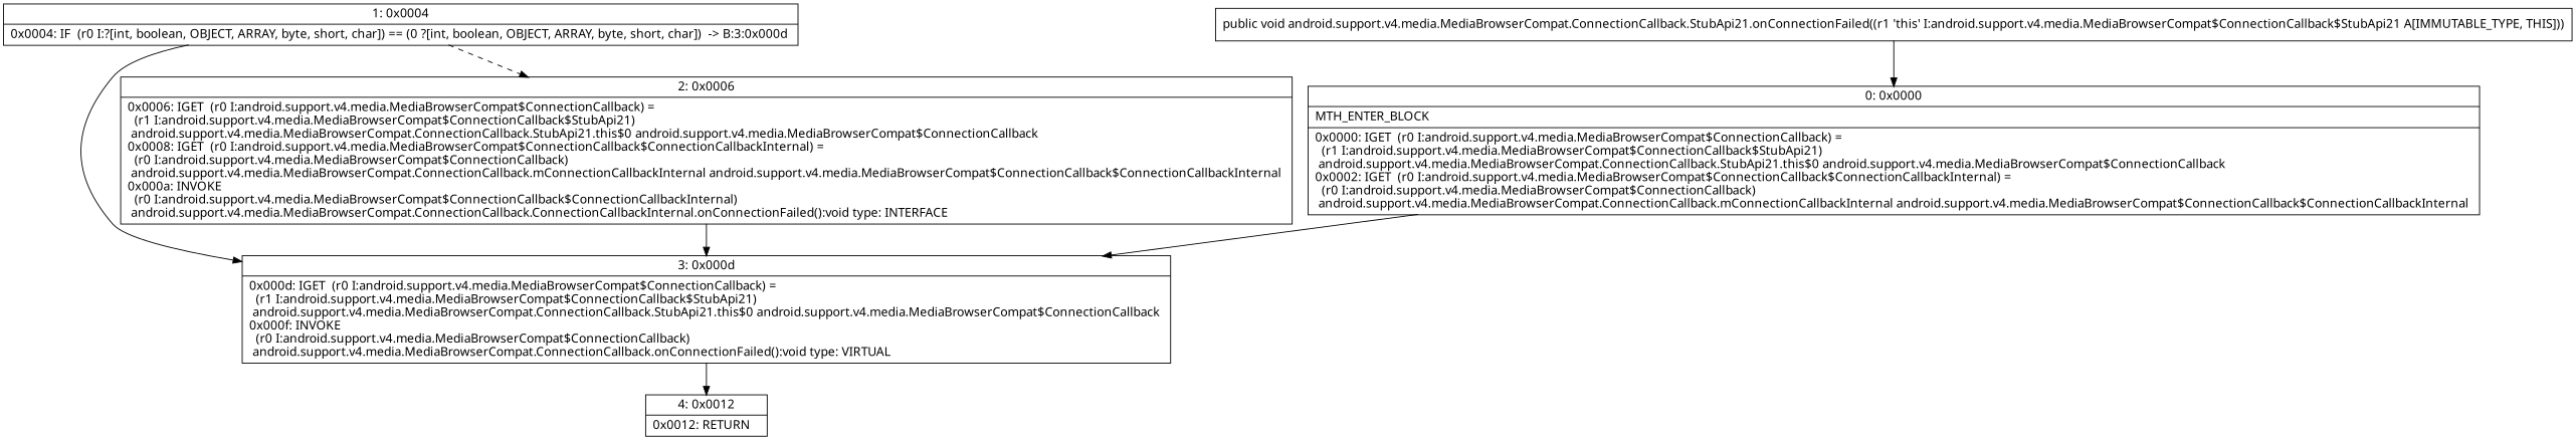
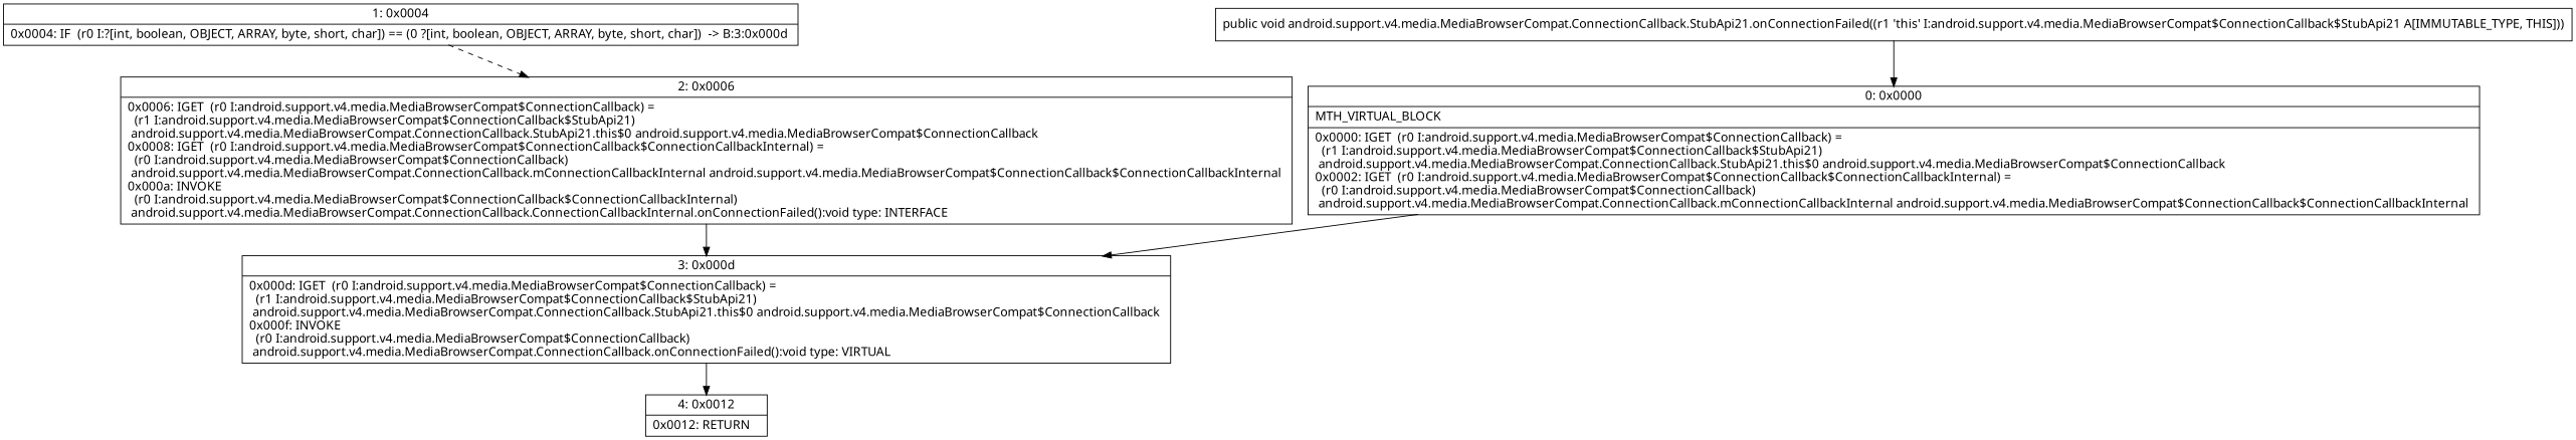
  digraph {
    fontname="Noto Sans"
    node [fontname="Noto Sans" shape=record]
    edge [fontname="Noto Sans"]
-   n1 [label="{0\:\ 0x0000|MTH_ENTER_BLOCK\l|0x0000: IGET  (r0 I:android.support.v4.media.MediaBrowserCompat$ConnectionCallback) = \l  (r1 I:android.support.v4.media.MediaBrowserCompat$ConnectionCallback$StubApi21)\l android.support.v4.media.MediaBrowserCompat.ConnectionCallback.StubApi21.this$0 android.support.v4.media.MediaBrowserCompat$ConnectionCallback \l0x0002: IGET  (r0 I:android.support.v4.media.MediaBrowserCompat$ConnectionCallback$ConnectionCallbackInternal) = \l  (r0 I:android.support.v4.media.MediaBrowserCompat$ConnectionCallback)\l android.support.v4.media.MediaBrowserCompat.ConnectionCallback.mConnectionCallbackInternal android.support.v4.media.MediaBrowserCompat$ConnectionCallback$ConnectionCallbackInternal \l}"]
+   n1 [label="{0\:\ 0x0000|MTH_VIRTUAL_BLOCK\l|0x0000: IGET  (r0 I:android.support.v4.media.MediaBrowserCompat$ConnectionCallback) = \l  (r1 I:android.support.v4.media.MediaBrowserCompat$ConnectionCallback$StubApi21)\l android.support.v4.media.MediaBrowserCompat.ConnectionCallback.StubApi21.this$0 android.support.v4.media.MediaBrowserCompat$ConnectionCallback \l0x0002: IGET  (r0 I:android.support.v4.media.MediaBrowserCompat$ConnectionCallback$ConnectionCallbackInternal) = \l  (r0 I:android.support.v4.media.MediaBrowserCompat$ConnectionCallback)\l android.support.v4.media.MediaBrowserCompat.ConnectionCallback.mConnectionCallbackInternal android.support.v4.media.MediaBrowserCompat$ConnectionCallback$ConnectionCallbackInternal \l}"]
    n2 [label="{3\:\ 0x000d|0x000d: IGET  (r0 I:android.support.v4.media.MediaBrowserCompat$ConnectionCallback) = \l  (r1 I:android.support.v4.media.MediaBrowserCompat$ConnectionCallback$StubApi21)\l android.support.v4.media.MediaBrowserCompat.ConnectionCallback.StubApi21.this$0 android.support.v4.media.MediaBrowserCompat$ConnectionCallback \l0x000f: INVOKE  \l  (r0 I:android.support.v4.media.MediaBrowserCompat$ConnectionCallback)\l android.support.v4.media.MediaBrowserCompat.ConnectionCallback.onConnectionFailed():void type: VIRTUAL \l}"]
    n3 [label="{1\:\ 0x0004|0x0004: IF  (r0 I:?[int, boolean, OBJECT, ARRAY, byte, short, char]) == (0 ?[int, boolean, OBJECT, ARRAY, byte, short, char])  \-\> B:3:0x000d \l}"]
    n4 [label="{2\:\ 0x0006|0x0006: IGET  (r0 I:android.support.v4.media.MediaBrowserCompat$ConnectionCallback) = \l  (r1 I:android.support.v4.media.MediaBrowserCompat$ConnectionCallback$StubApi21)\l android.support.v4.media.MediaBrowserCompat.ConnectionCallback.StubApi21.this$0 android.support.v4.media.MediaBrowserCompat$ConnectionCallback \l0x0008: IGET  (r0 I:android.support.v4.media.MediaBrowserCompat$ConnectionCallback$ConnectionCallbackInternal) = \l  (r0 I:android.support.v4.media.MediaBrowserCompat$ConnectionCallback)\l android.support.v4.media.MediaBrowserCompat.ConnectionCallback.mConnectionCallbackInternal android.support.v4.media.MediaBrowserCompat$ConnectionCallback$ConnectionCallbackInternal \l0x000a: INVOKE  \l  (r0 I:android.support.v4.media.MediaBrowserCompat$ConnectionCallback$ConnectionCallbackInternal)\l android.support.v4.media.MediaBrowserCompat.ConnectionCallback.ConnectionCallbackInternal.onConnectionFailed():void type: INTERFACE \l}"]
    n5 [label="{4\:\ 0x0012|0x0012: RETURN   \l}"]
    n6 [label="{public void android.support.v4.media.MediaBrowserCompat.ConnectionCallback.StubApi21.onConnectionFailed((r1 'this' I:android.support.v4.media.MediaBrowserCompat$ConnectionCallback$StubApi21 A[IMMUTABLE_TYPE, THIS])) }"]
    n1 -> n2
    n2 -> n5
-   n3 -> n2
    n3 -> n4 [style=dashed]
    n4 -> n2
    n6 -> n1
  }
